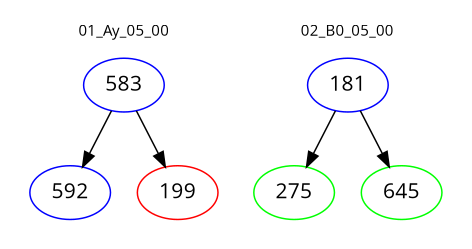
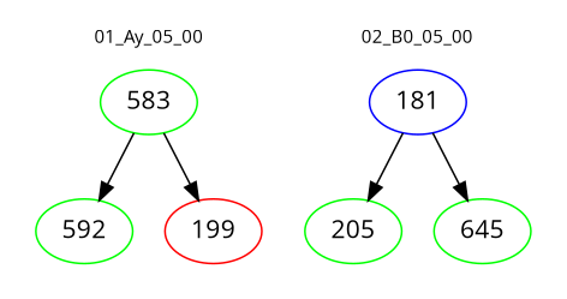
  digraph {
    fontname="Open Sans"
    node [color=green fontname="Open Sans"]
    edge [color=black fontname="Open Sans"]
-   n1 [color=blue label=583]
-   n2 [color=blue label=592]
+   n1 [label=583]
+   n2 [label=592]
    n3 [color=red label=199]
    n4 [color=blue label=181]
-   n5 [label=275]
+   n5 [label=205]
    n6 [label=645]
    subgraph cluster_1 {
      color=white
      fontsize=10
      label="01_Ay_05_00"
      n1
      n2
      n3
    }
    subgraph cluster_2 {
      color=white
      fontsize=10
      label="02_B0_05_00"
      n4
      n5
      n6
    }
    n1 -> n2
    n1 -> n3
    n4 -> n5
    n4 -> n6
  }
